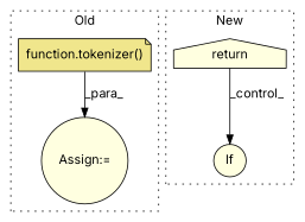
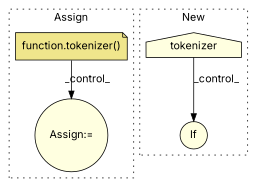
  digraph {
    fontname=Inter
    node [fillcolor=lightyellow fontname=Inter l=3 shape=circle style=filled]
    edge [fontname=Inter]
    n1 [a=75 fillcolor=khaki l="10,1" label="function.tokenizer()" s="6489,6507" shape=note]
    n2 [a=68 label="Assign:=" s=6485]
    n3 [a=96 label=If s=6111]
-   n4 [a=93 l=7 label=return s=6130 shape=house]
+   n4 [a=93 l=7 label=tokenizer s=6130 shape=house]
    subgraph cluster_1 {
-     label=Old
+     label=Assign
      style=dotted
      n1
      n2
    }
    subgraph cluster_2 {
      label=New
      style=dotted
      n3
      n4
    }
-   n1 -> n2 [label=_para_]
+   n1 -> n2 [label=_control_]
    n4 -> n3 [label=_control_]
  }
